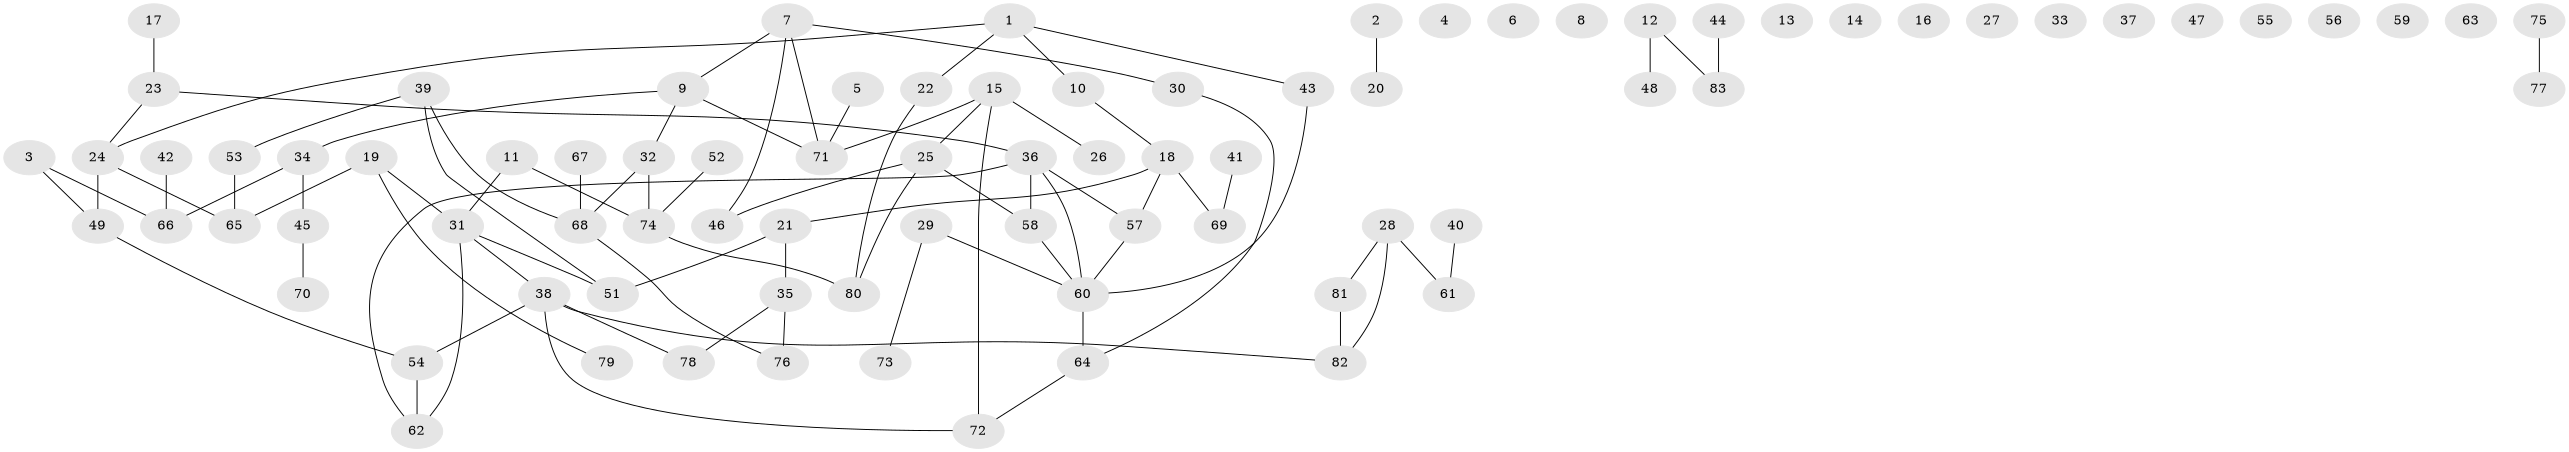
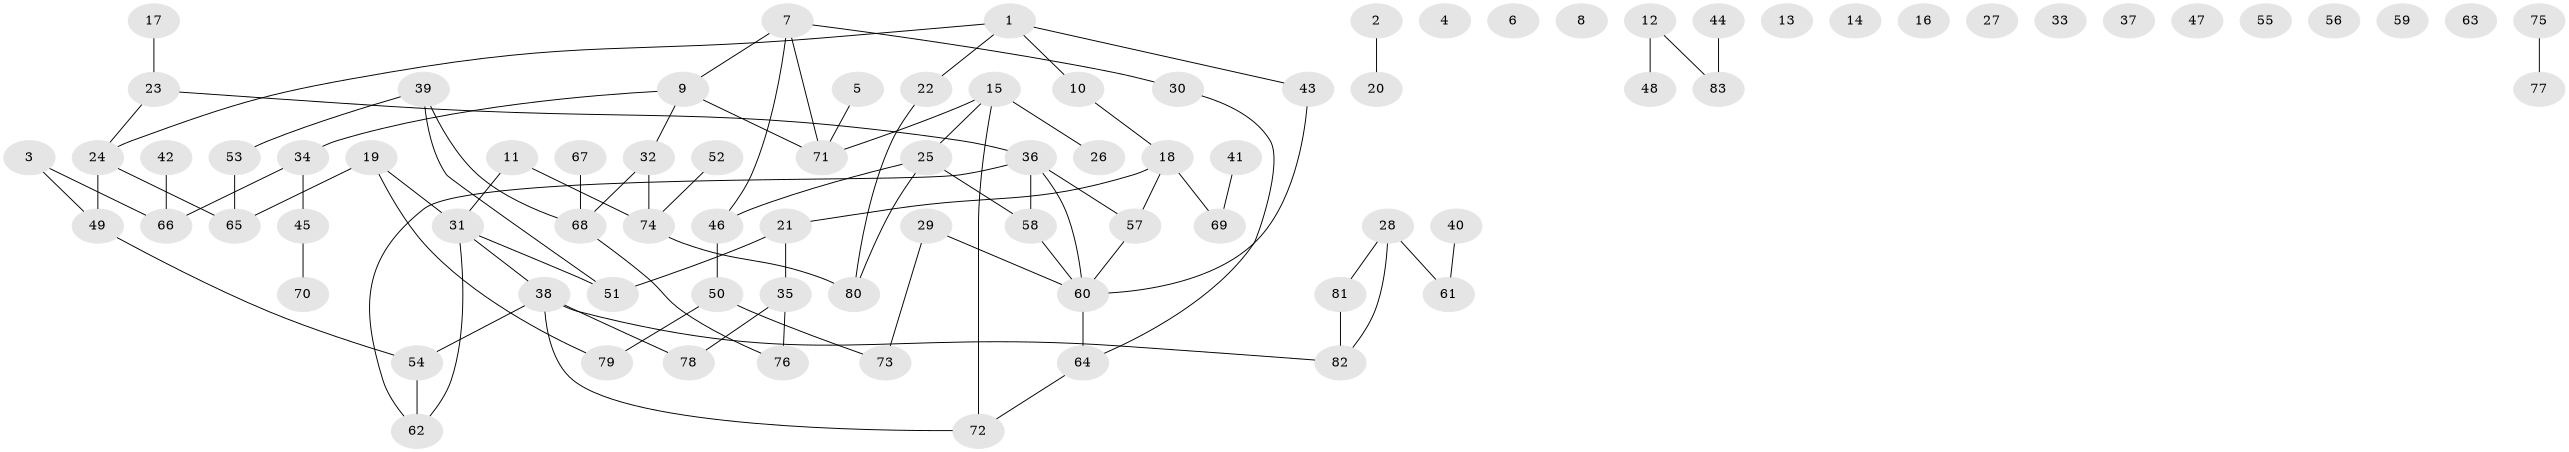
  graph {
    node [color=gray90 style=filled]
    1
    10
    22
    24
    43
    18
    80
    49
    65
    60
    2
    20
    3
    66
    54
    4
    5
    71
    6
    7
    9
    30
    46
    32
    34
    64
+   50
    8
    74
    68
    45
    21
    57
    69
    11
    31
    23
    36
    51
    38
    62
    12
    48
    83
    13
    14
    15
    25
    26
    72
    58
    16
    17
    35
    19
    79
    78
    76
    27
    28
    61
    81
    82
    29
    73
    33
    70
    44
    37
    39
    53
    40
    41
    42
    47
    52
    55
    56
    59
    63
    67
    75
    77
    1 -- 10
    1 -- 22
    1 -- 24
    1 -- 43
    10 -- 18
    22 -- 80
    24 -- 49
    24 -- 65
    43 -- 60
    18 -- 21
    18 -- 57
    18 -- 69
    49 -- 54
    60 -- 64
    2 -- 20
    3 -- 49
    3 -- 66
    54 -- 62
    5 -- 71
    7 -- 71
    7 -- 9
    7 -- 30
    7 -- 46
    9 -- 71
    9 -- 32
    9 -- 34
    30 -- 64
+   46 -- 50
    32 -- 74
    32 -- 68
    34 -- 66
    34 -- 45
    64 -- 72
+   50 -- 79
+   50 -- 73
    74 -- 80
    68 -- 76
    45 -- 70
    21 -- 51
    21 -- 35
    57 -- 60
    11 -- 74
    11 -- 31
    31 -- 51
    31 -- 38
    31 -- 62
    23 -- 24
    23 -- 36
    36 -- 60
    36 -- 57
    36 -- 62
    36 -- 58
    38 -- 54
    38 -- 72
    38 -- 78
    38 -- 82
    12 -- 48
    12 -- 83
    15 -- 71
    15 -- 25
    15 -- 26
    15 -- 72
    25 -- 80
    25 -- 46
    25 -- 58
    58 -- 60
    17 -- 23
    35 -- 78
    35 -- 76
    19 -- 65
    19 -- 31
    19 -- 79
    28 -- 61
    28 -- 81
    28 -- 82
    81 -- 82
    29 -- 60
    29 -- 73
    44 -- 83
    39 -- 68
    39 -- 51
    39 -- 53
    53 -- 65
    40 -- 61
    41 -- 69
    42 -- 66
    52 -- 74
    67 -- 68
    75 -- 77
  }
